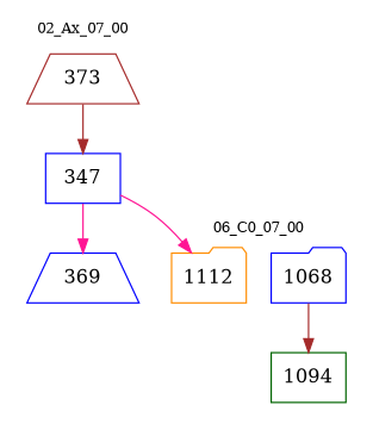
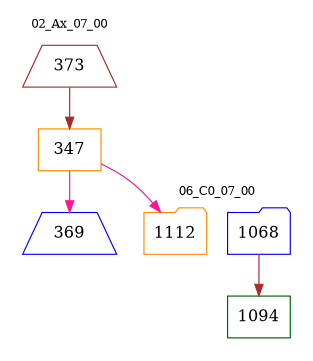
  digraph {
    node [color=darkorange shape=trapezium]
    edge [arrowhead=normal color=brown]
    n1 [color=brown label=373]
-   n2 [color=blue label=347 shape=box]
+   n2 [label=347 shape=box]
    n3 [color=blue label=369]
    n4 [color=blue label=1068 shape=folder]
    n5 [color=darkgreen label=1094 shape=box]
    n6 [label=1112 shape=folder]
    subgraph cluster_1 {
      color=white
      fontsize=10
      label="02_Ax_07_00"
      n1
      n2
      n3
    }
    subgraph cluster_2 {
      color=white
      fontsize=10
      label="06_C0_07_00"
      n4
      n5
      n6
    }
    n1 -> n2
    n2 -> n3 [color=deeppink]
    n2 -> n6 [color=deeppink]
    n4 -> n5
  }
